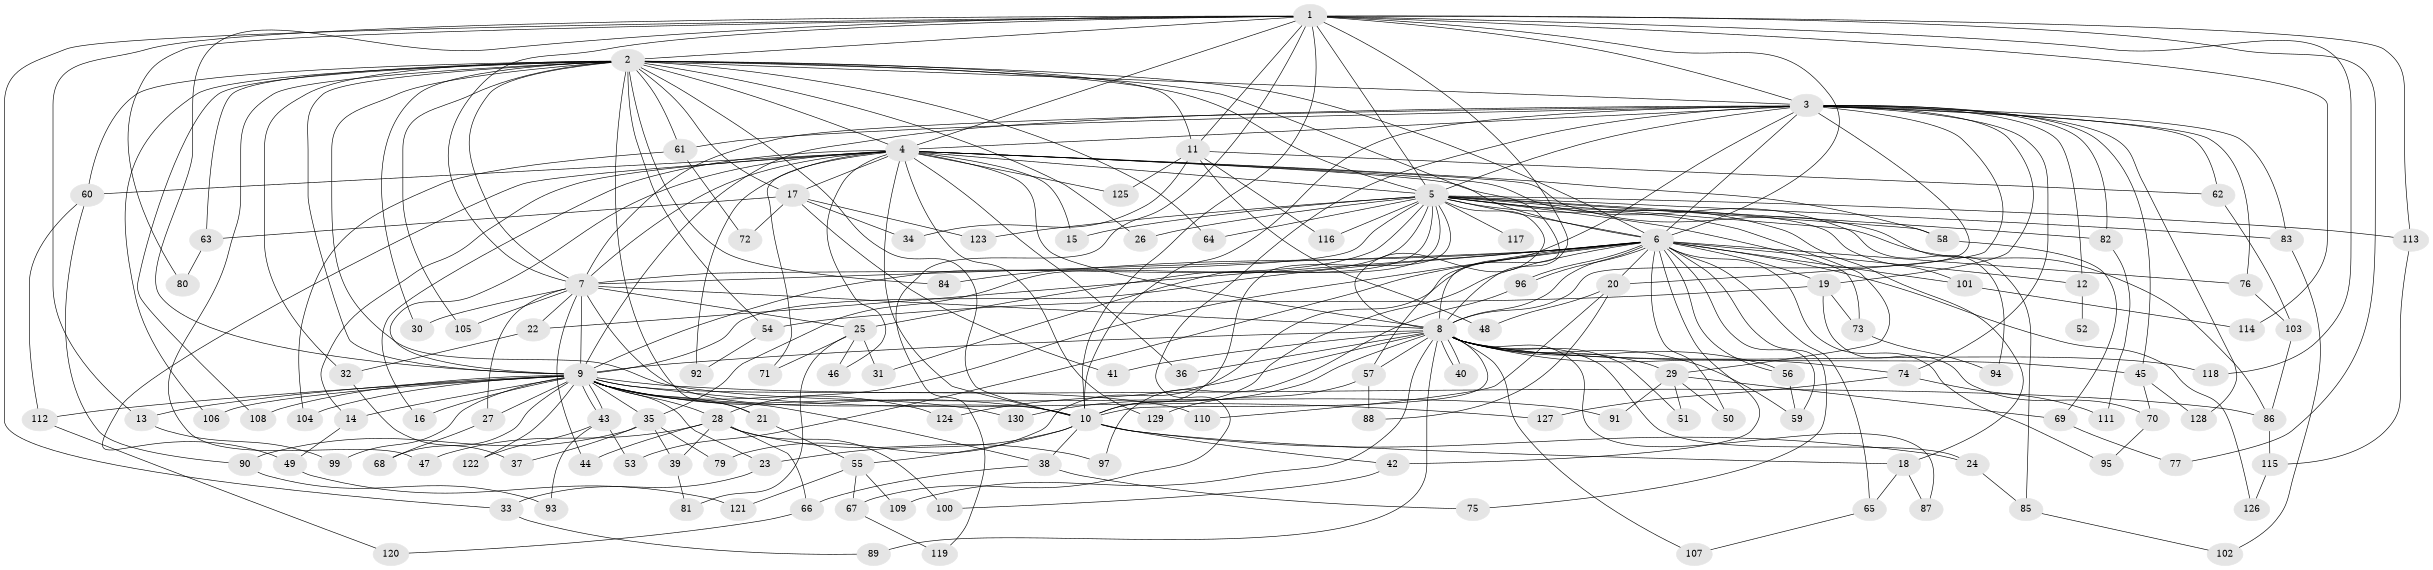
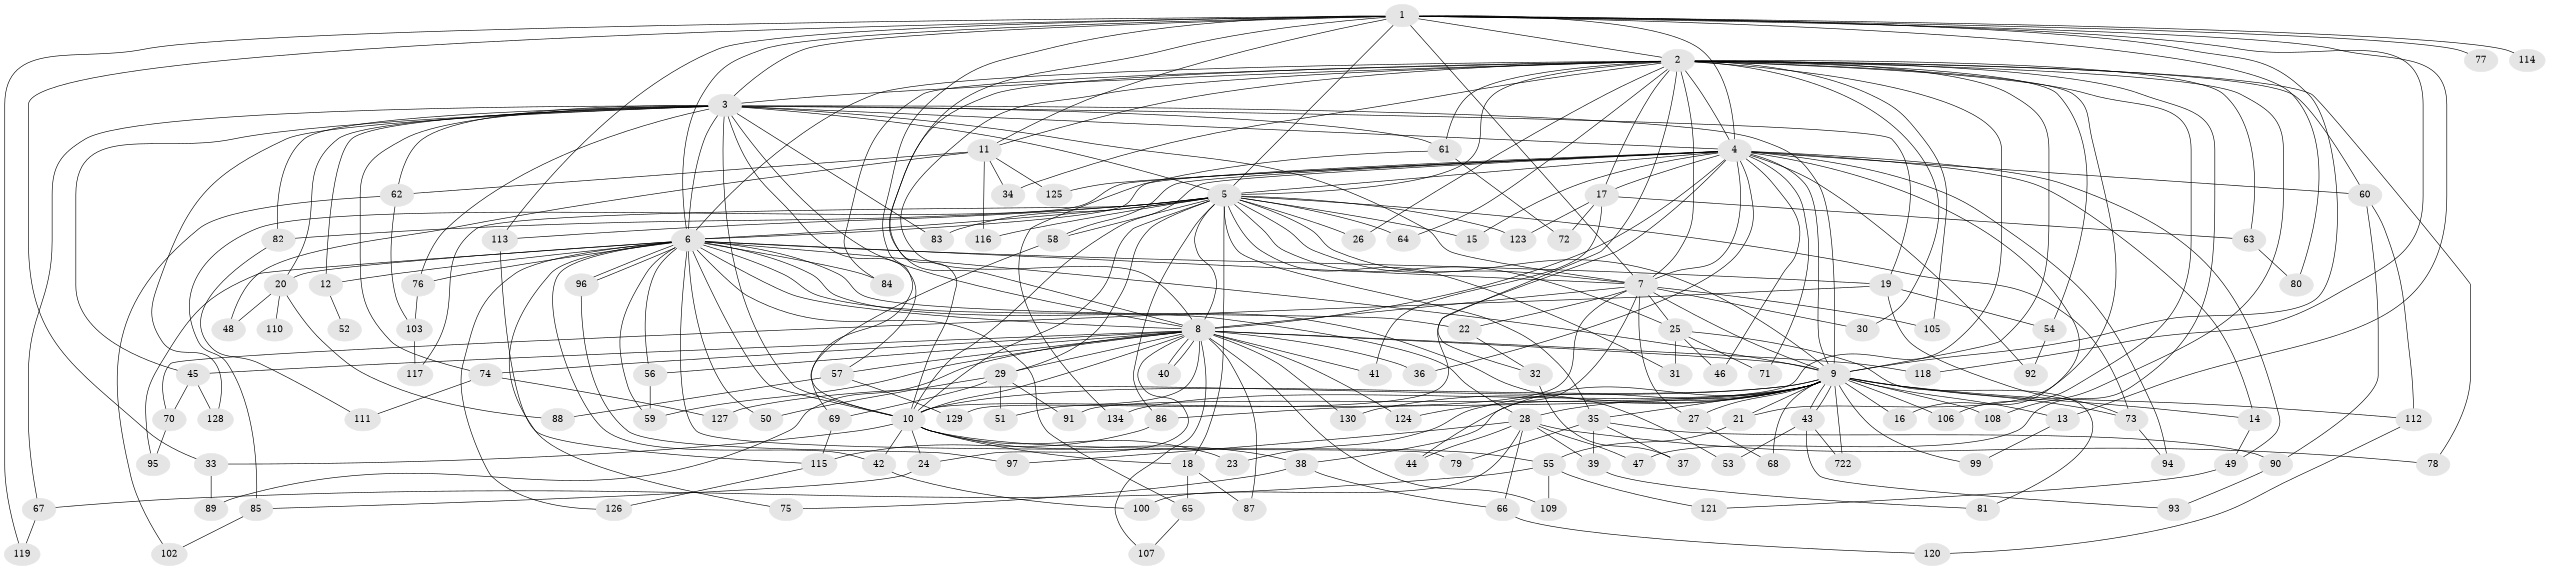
  graph {
    node [color=gray90 style=filled]
    1
    2
    3
    4
    5
    6
    7
    8
    9
    10
    11
    13
    33
    77
    80
    113
    114
    118
    119
    17
    21
    26
    30
    32
    34
    47
    54
    60
    61
    63
    64
+   78
    84
    91
    105
    106
    108
    12
    19
    20
    45
    57
    62
    67
    74
    76
    82
    83
    128
    14
    15
    16
    36
    46
    49
    58
    71
    85
    92
    94
    125
    129
    18
    25
    29
    31
    35
    73
    86
-   101
    116
    117
    123
    22
    28
    42
    50
    53
    56
    65
    75
    79
    95
    96
    126
    59
    27
    44
    24
    40
    41
    51
    87
    89
    107
    109
    124
    130
    23
    38
    43
    68
    99
-   104
+   104 [label=134]
    110
    112
-   122
+   122 [label=722]
    127
    55
    48
    115
    72
    37
    90
    52
    70
    88
    103
    111
    102
    121
    69
    81
    39
    66
    97
    100
    93
    120
    1 -- 2
    1 -- 3
    1 -- 4
    1 -- 5
    1 -- 6
    1 -- 7
    1 -- 8
    1 -- 9
    1 -- 10
    1 -- 11
    1 -- 13
    1 -- 33
    1 -- 77
    1 -- 80
    1 -- 113
    1 -- 114
    1 -- 118
    1 -- 119
    2 -- 3
    2 -- 4
    2 -- 5
    2 -- 6
    2 -- 7
    2 -- 8
    2 -- 9
    2 -- 10
    2 -- 11
    2 -- 17
    2 -- 21
    2 -- 26
    2 -- 30
    2 -- 32
-   17 -- 34
+   2 -- 34
    2 -- 47
    2 -- 54
    2 -- 60
    2 -- 61
    2 -- 63
    2 -- 64
+   2 -- 78
    2 -- 84
    2 -- 91
    2 -- 105
    2 -- 106
    2 -- 108
    3 -- 4
    3 -- 5
    3 -- 6
    3 -- 7
    3 -- 8
    3 -- 9
    3 -- 10
    3 -- 61
    3 -- 12
    3 -- 19
    3 -- 20
    3 -- 45
    3 -- 57
    3 -- 62
    3 -- 67
    3 -- 74
    3 -- 76
    3 -- 82
    3 -- 83
    3 -- 128
    4 -- 5
    4 -- 6
    4 -- 7
    4 -- 8
    4 -- 9
    4 -- 10
    4 -- 17
    4 -- 60
    4 -- 14
    4 -- 15
    4 -- 16
    4 -- 36
    4 -- 46
    4 -- 49
    4 -- 58
    4 -- 71
    4 -- 85
    4 -- 92
    4 -- 94
    4 -- 125
    4 -- 129
    5 -- 6
    5 -- 7
    5 -- 8
    5 -- 9
    5 -- 10
    5 -- 113
    5 -- 26
    5 -- 64
    5 -- 82
    5 -- 83
    5 -- 15
    5 -- 58
    5 -- 18
    5 -- 25
    5 -- 29
    5 -- 31
    5 -- 35
    5 -- 73
    5 -- 86
-   5 -- 101
    5 -- 116
    5 -- 117
    5 -- 123
    6 -- 7
    6 -- 8
    6 -- 9
    6 -- 10
    6 -- 84
    6 -- 12
    6 -- 19
    6 -- 20
    6 -- 76
-   6 -- 101
    6 -- 22
    6 -- 28
    6 -- 42
    6 -- 50
    6 -- 53
    6 -- 56
    6 -- 65
    6 -- 75
    6 -- 79
    6 -- 95
    6 -- 96
    6 -- 96
    6 -- 126
    6 -- 59
    7 -- 8
    7 -- 9
    7 -- 10
    7 -- 30
    7 -- 105
    7 -- 25
    7 -- 22
    7 -- 27
    7 -- 44
    8 -- 9
    8 -- 10
    8 -- 118
    8 -- 45
    8 -- 57
    8 -- 74
    8 -- 36
    8 -- 29
    8 -- 56
    8 -- 59
    8 -- 24
    8 -- 40
    8 -- 40
    8 -- 41
    8 -- 51
    8 -- 87
    8 -- 89
    8 -- 107
    8 -- 109
    8 -- 124
    8 -- 130
    9 -- 10
    9 -- 13
    9 -- 21
    9 -- 106
    9 -- 108
    9 -- 14
    9 -- 16
    9 -- 35
    9 -- 86
    9 -- 28
    9 -- 27
    9 -- 124
    9 -- 130
    9 -- 23
    9 -- 38
    9 -- 43
    9 -- 43
    9 -- 68
    9 -- 99
    9 -- 104
-   9 -- 110
+   9 -- 73
    9 -- 112
    9 -- 122
    9 -- 127
-   23 -- 33
+   10 -- 33
    10 -- 18
    10 -- 42
    10 -- 24
    10 -- 23
    10 -- 38
    10 -- 55
    11 -- 34
    11 -- 62
    11 -- 125
    11 -- 116
    11 -- 48
    13 -- 99
    33 -- 89
    113 -- 115
    17 -- 63
    17 -- 123
    17 -- 41
    17 -- 72
    21 -- 55
    32 -- 37
    54 -- 92
    60 -- 112
    60 -- 90
    61 -- 104
    61 -- 72
    63 -- 80
    12 -- 52
    19 -- 54
    19 -- 73
    19 -- 70
    20 -- 110
    20 -- 48
    20 -- 88
    45 -- 128
    45 -- 70
    57 -- 129
    57 -- 88
    62 -- 103
    67 -- 119
    74 -- 127
    74 -- 111
    76 -- 103
    82 -- 111
-   83 -- 102
+   62 -- 102
    14 -- 49
    49 -- 121
    58 -- 69
    85 -- 102
    18 -- 65
    18 -- 87
    25 -- 46
    25 -- 71
    25 -- 31
    25 -- 81
    29 -- 91
    29 -- 50
    29 -- 51
    29 -- 69
    35 -- 79
    35 -- 37
    35 -- 90
    35 -- 39
    73 -- 94
    86 -- 115
-   101 -- 114
    22 -- 32
    28 -- 47
+   28 -- 78
    28 -- 44
    28 -- 39
    28 -- 66
    28 -- 97
    28 -- 100
    42 -- 100
    56 -- 59
    65 -- 107
    96 -- 97
    27 -- 68
    24 -- 85
    38 -- 75
    38 -- 66
    43 -- 53
    43 -- 122
    43 -- 93
    112 -- 120
    55 -- 67
    55 -- 109
    55 -- 121
    115 -- 126
    90 -- 93
    70 -- 95
-   103 -- 86
-   69 -- 77
+   103 -- 117
+   69 -- 115
    39 -- 81
    66 -- 120
  }
